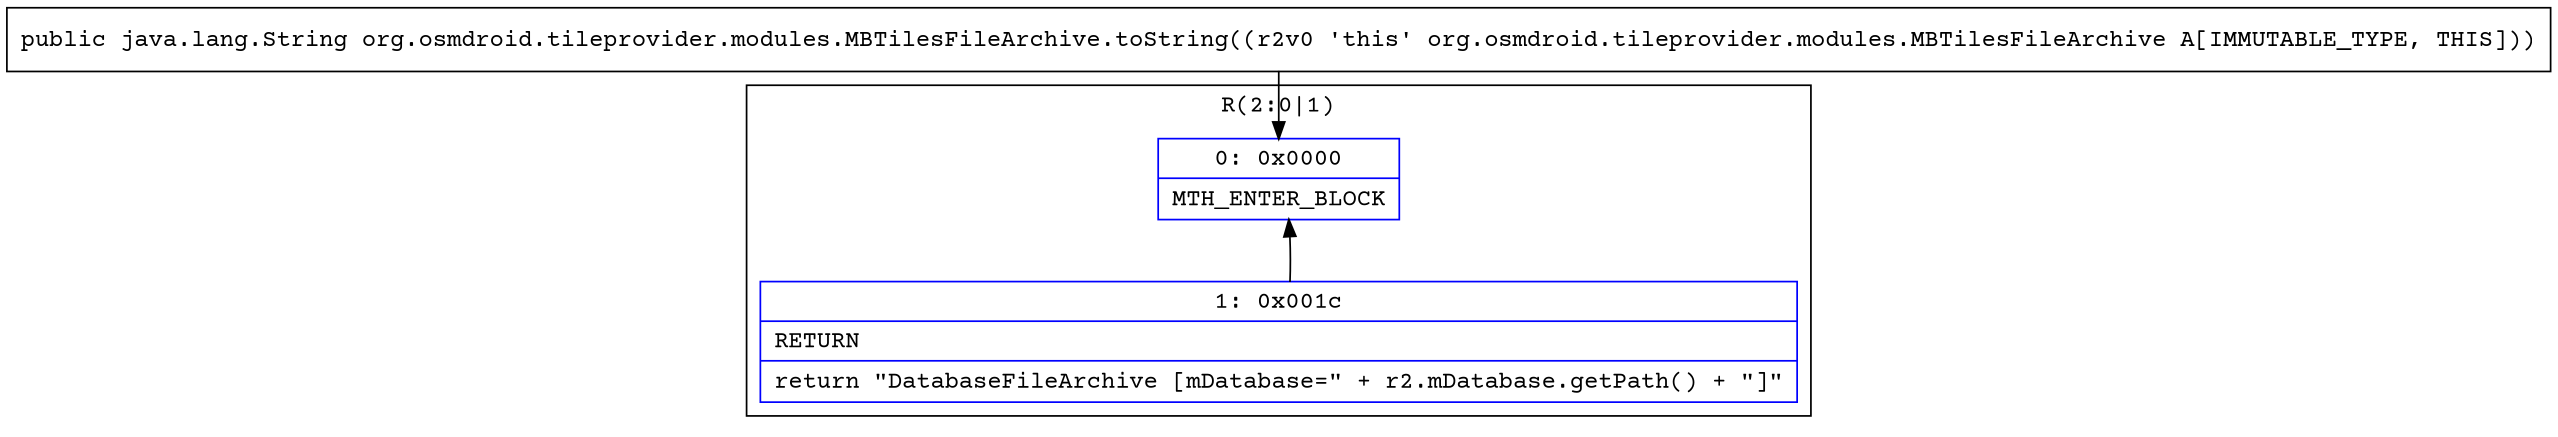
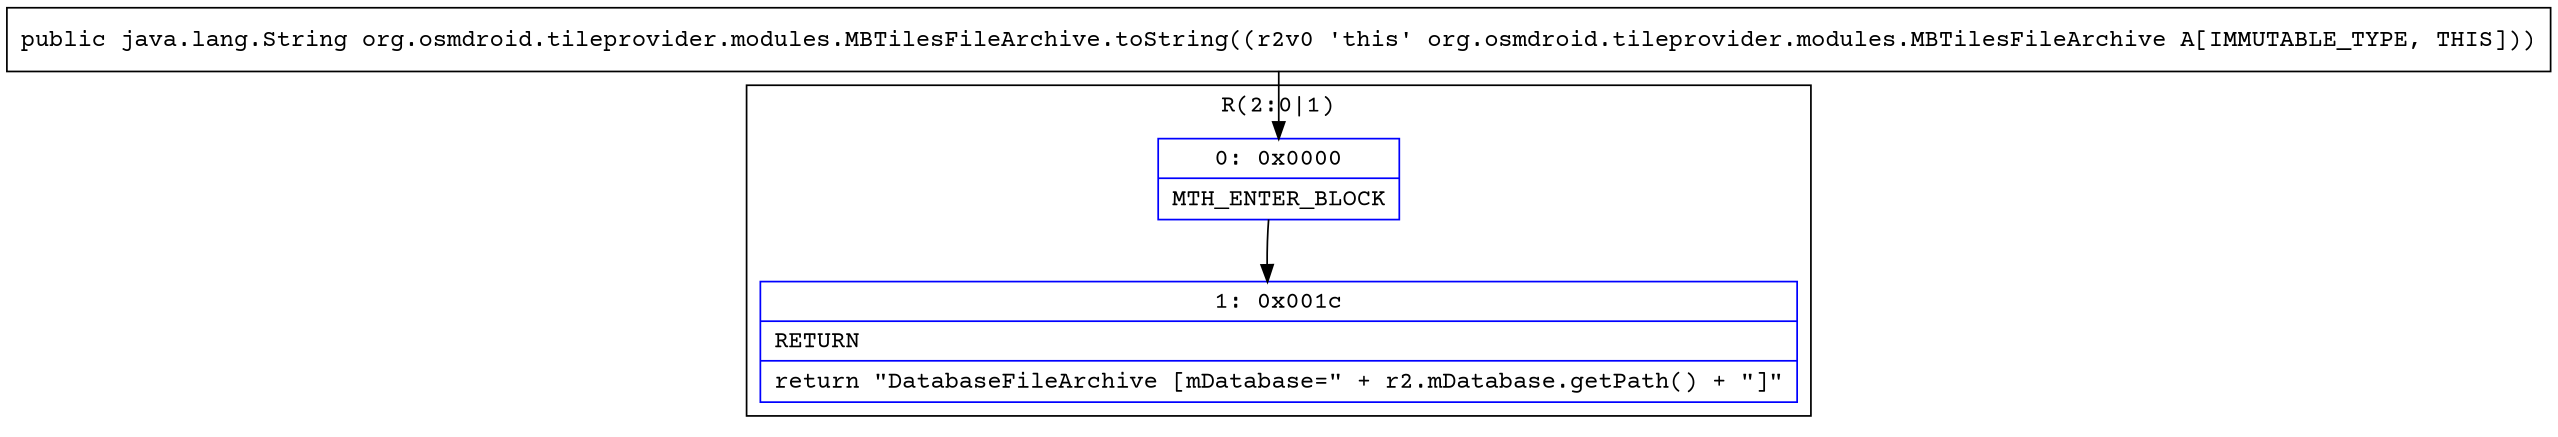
  digraph {
    fontname="Courier Prime"
    node [color=blue shape=record fontname="Courier Prime"]
    edge [fontname="Courier Prime"]
    n1 [label="{0\:\ 0x0000|MTH_ENTER_BLOCK\l}"]
    n2 [label="{1\:\ 0x001c|RETURN\l|return \"DatabaseFileArchive [mDatabase=\" + r2.mDatabase.getPath() + \"]\"\l}"]
    n3 [label="{public java.lang.String org.osmdroid.tileprovider.modules.MBTilesFileArchive.toString((r2v0 'this' org.osmdroid.tileprovider.modules.MBTilesFileArchive A[IMMUTABLE_TYPE, THIS])) }" color=""]
    subgraph cluster_1 {
      label="R(2:0|1)"
      n1
      n2
    }
-   n2 -> n1
+   n1 -> n2
    n3 -> n1
  }
